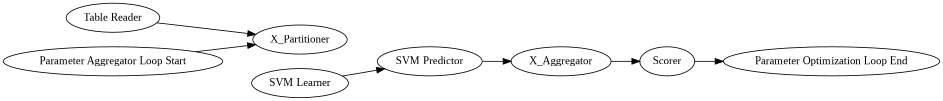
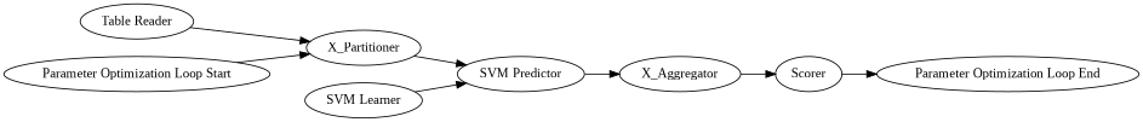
  digraph {
    fontname="Liberation Serif"
    rankdir=LR
    node [fontname="Liberation Serif"]
    edge [fontname="Liberation Serif"]
    n1 [label="Table Reader"]
    n2 [label=X_Partitioner]
    n3 [label="SVM Predictor"]
    n4 [label="SVM Learner"]
    n5 [label=X_Aggregator]
-   n6 [label="Parameter Aggregator Loop Start"]
+   n6 [label="Parameter Optimization Loop Start"]
    n7 [label=Scorer]
    n8 [label="Parameter Optimization Loop End"]
    n1 -> n2
+   n2 -> n3
    n3 -> n5
    n4 -> n3
    n5 -> n7
    n6 -> n2
    n7 -> n8
  }
